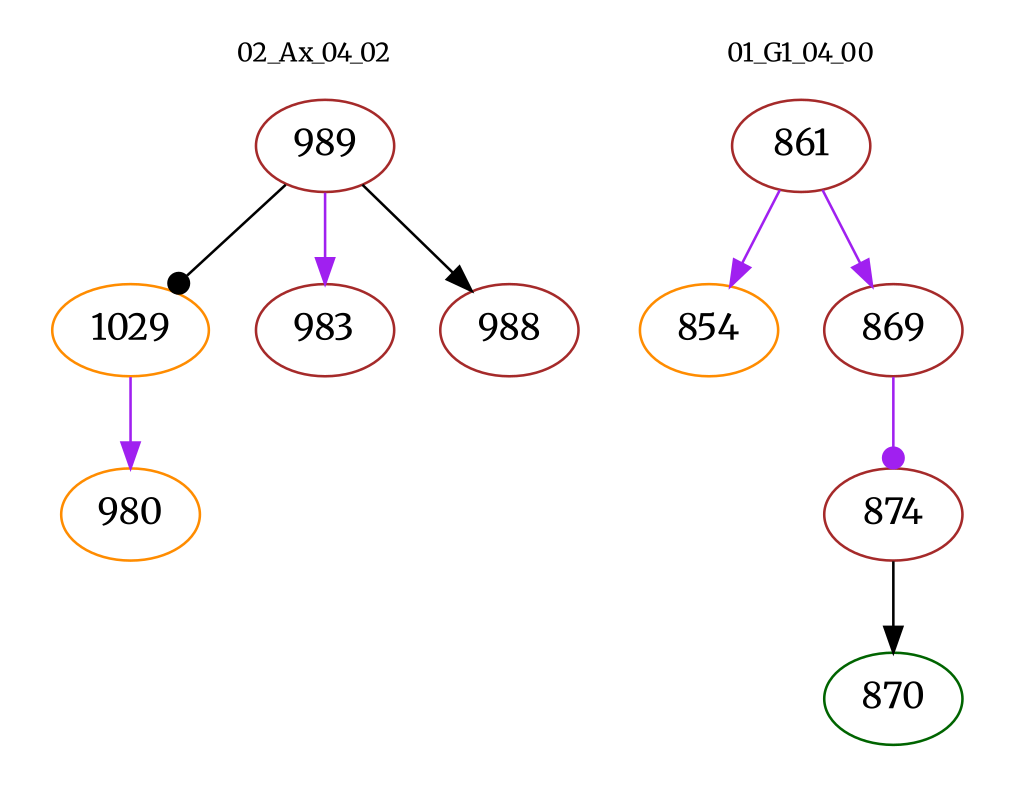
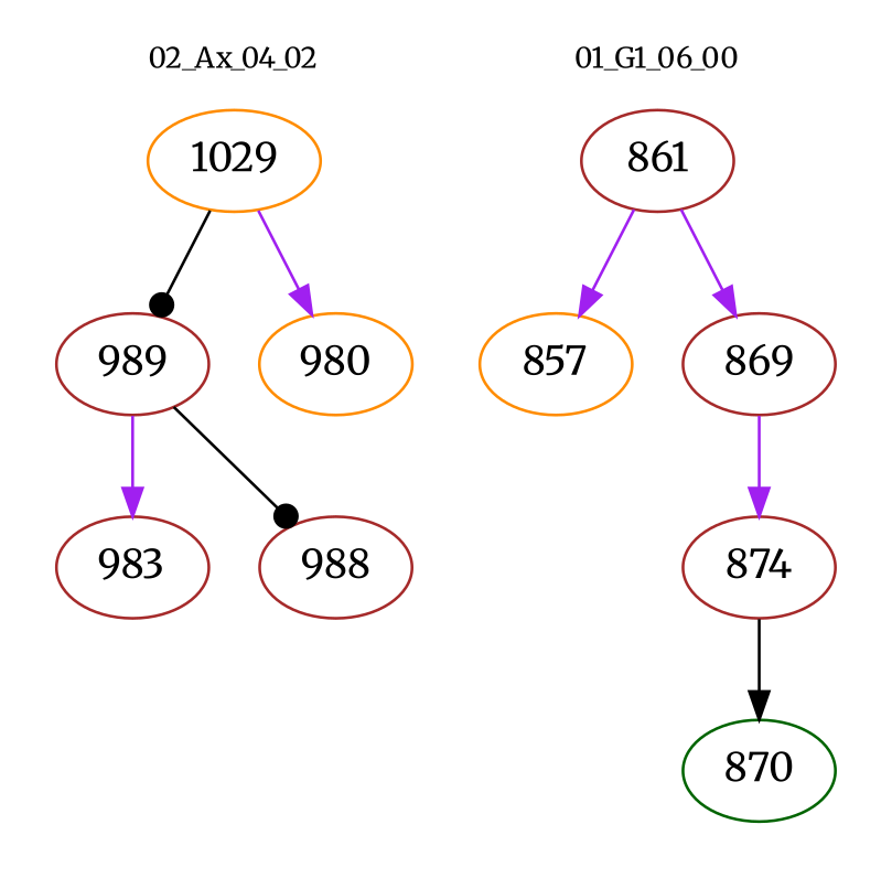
  digraph {
    fontname=Merriweather
    node [color=brown fontname=Merriweather]
    edge [arrowhead=normal color=purple fontname=Merriweather]
    n1 [label=989]
    n2 [color=darkorange label=1029]
    n3 [label=983]
    n4 [label=988]
    n5 [color=darkorange label=980]
    n6 [label=861]
-   n7 [color=darkorange label=854]
+   n7 [color=darkorange label=857]
    n8 [label=869]
    n9 [color=darkgreen label=870]
    n10 [label=874]
    subgraph cluster_1 {
      color=white
      fontsize=10
      label="02_Ax_04_02"
      n1
      n2
      n3
      n4
      n5
    }
    subgraph cluster_2 {
      color=white
      fontsize=10
-     label="01_G1_04_00"
+     label="01_G1_06_00"
      n6
      n7
      n8
      n9
      n10
    }
-   n1 -> n2 [arrowhead=dot color=black]
+   n2 -> n1 [arrowhead=dot color=black]
    n1 -> n3
-   n1 -> n4 [color=black]
+   n1 -> n4 [arrowhead=dot color=black]
    n2 -> n5
    n6 -> n7
    n6 -> n8
-   n8 -> n10 [arrowhead=dot]
+   n8 -> n10
    n10 -> n9 [color=black]
  }
